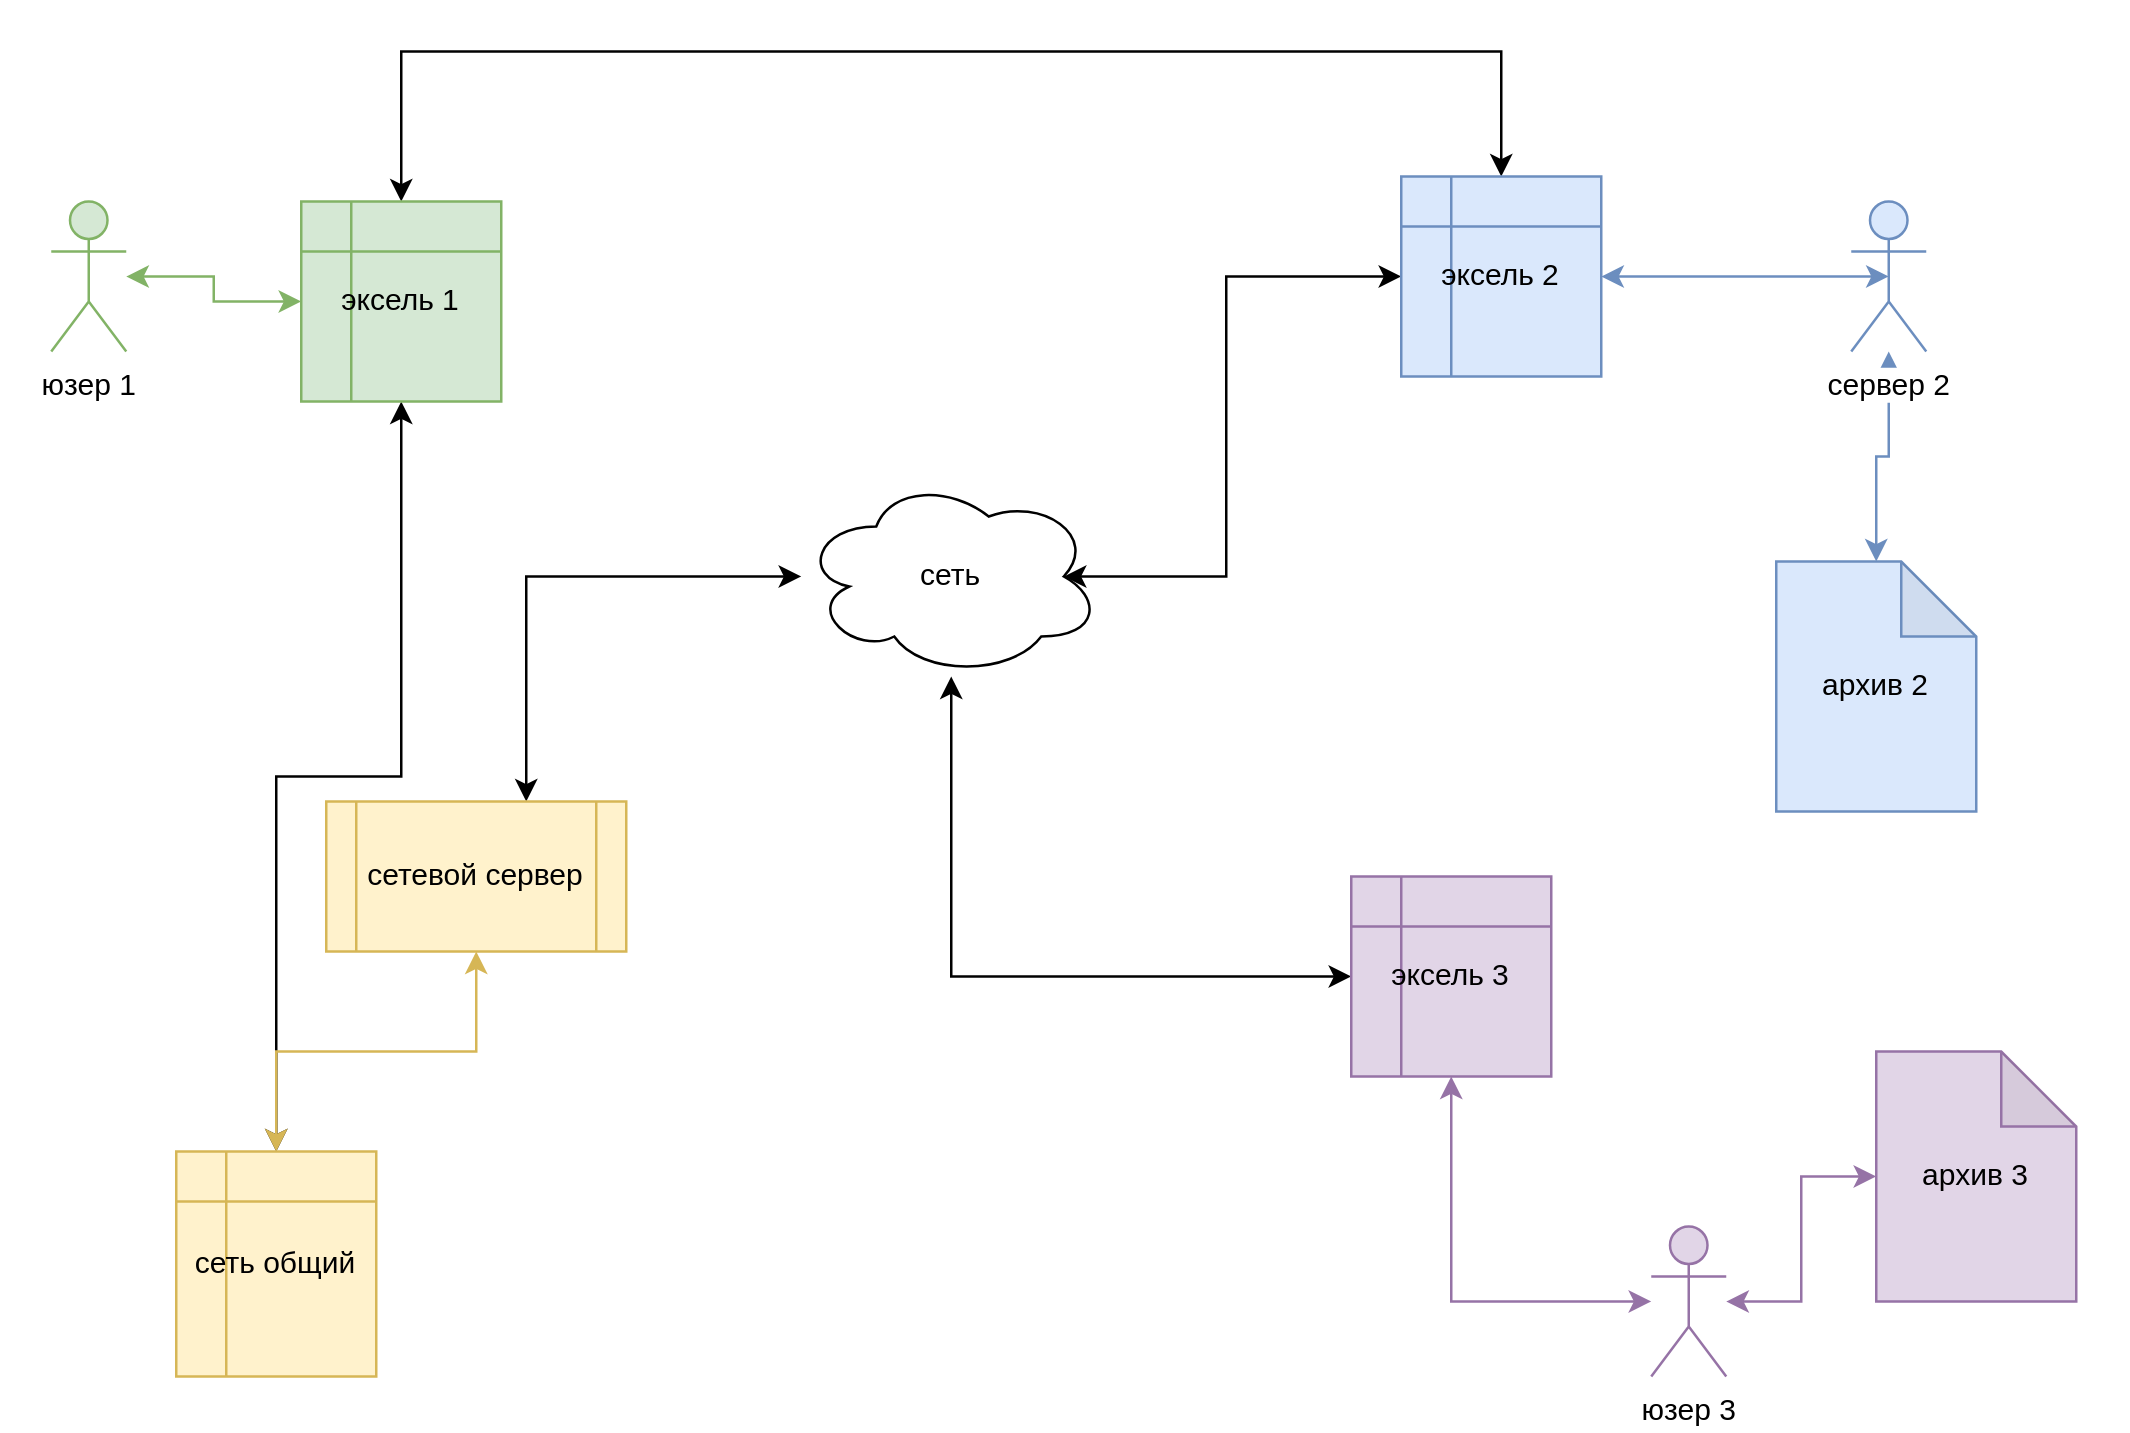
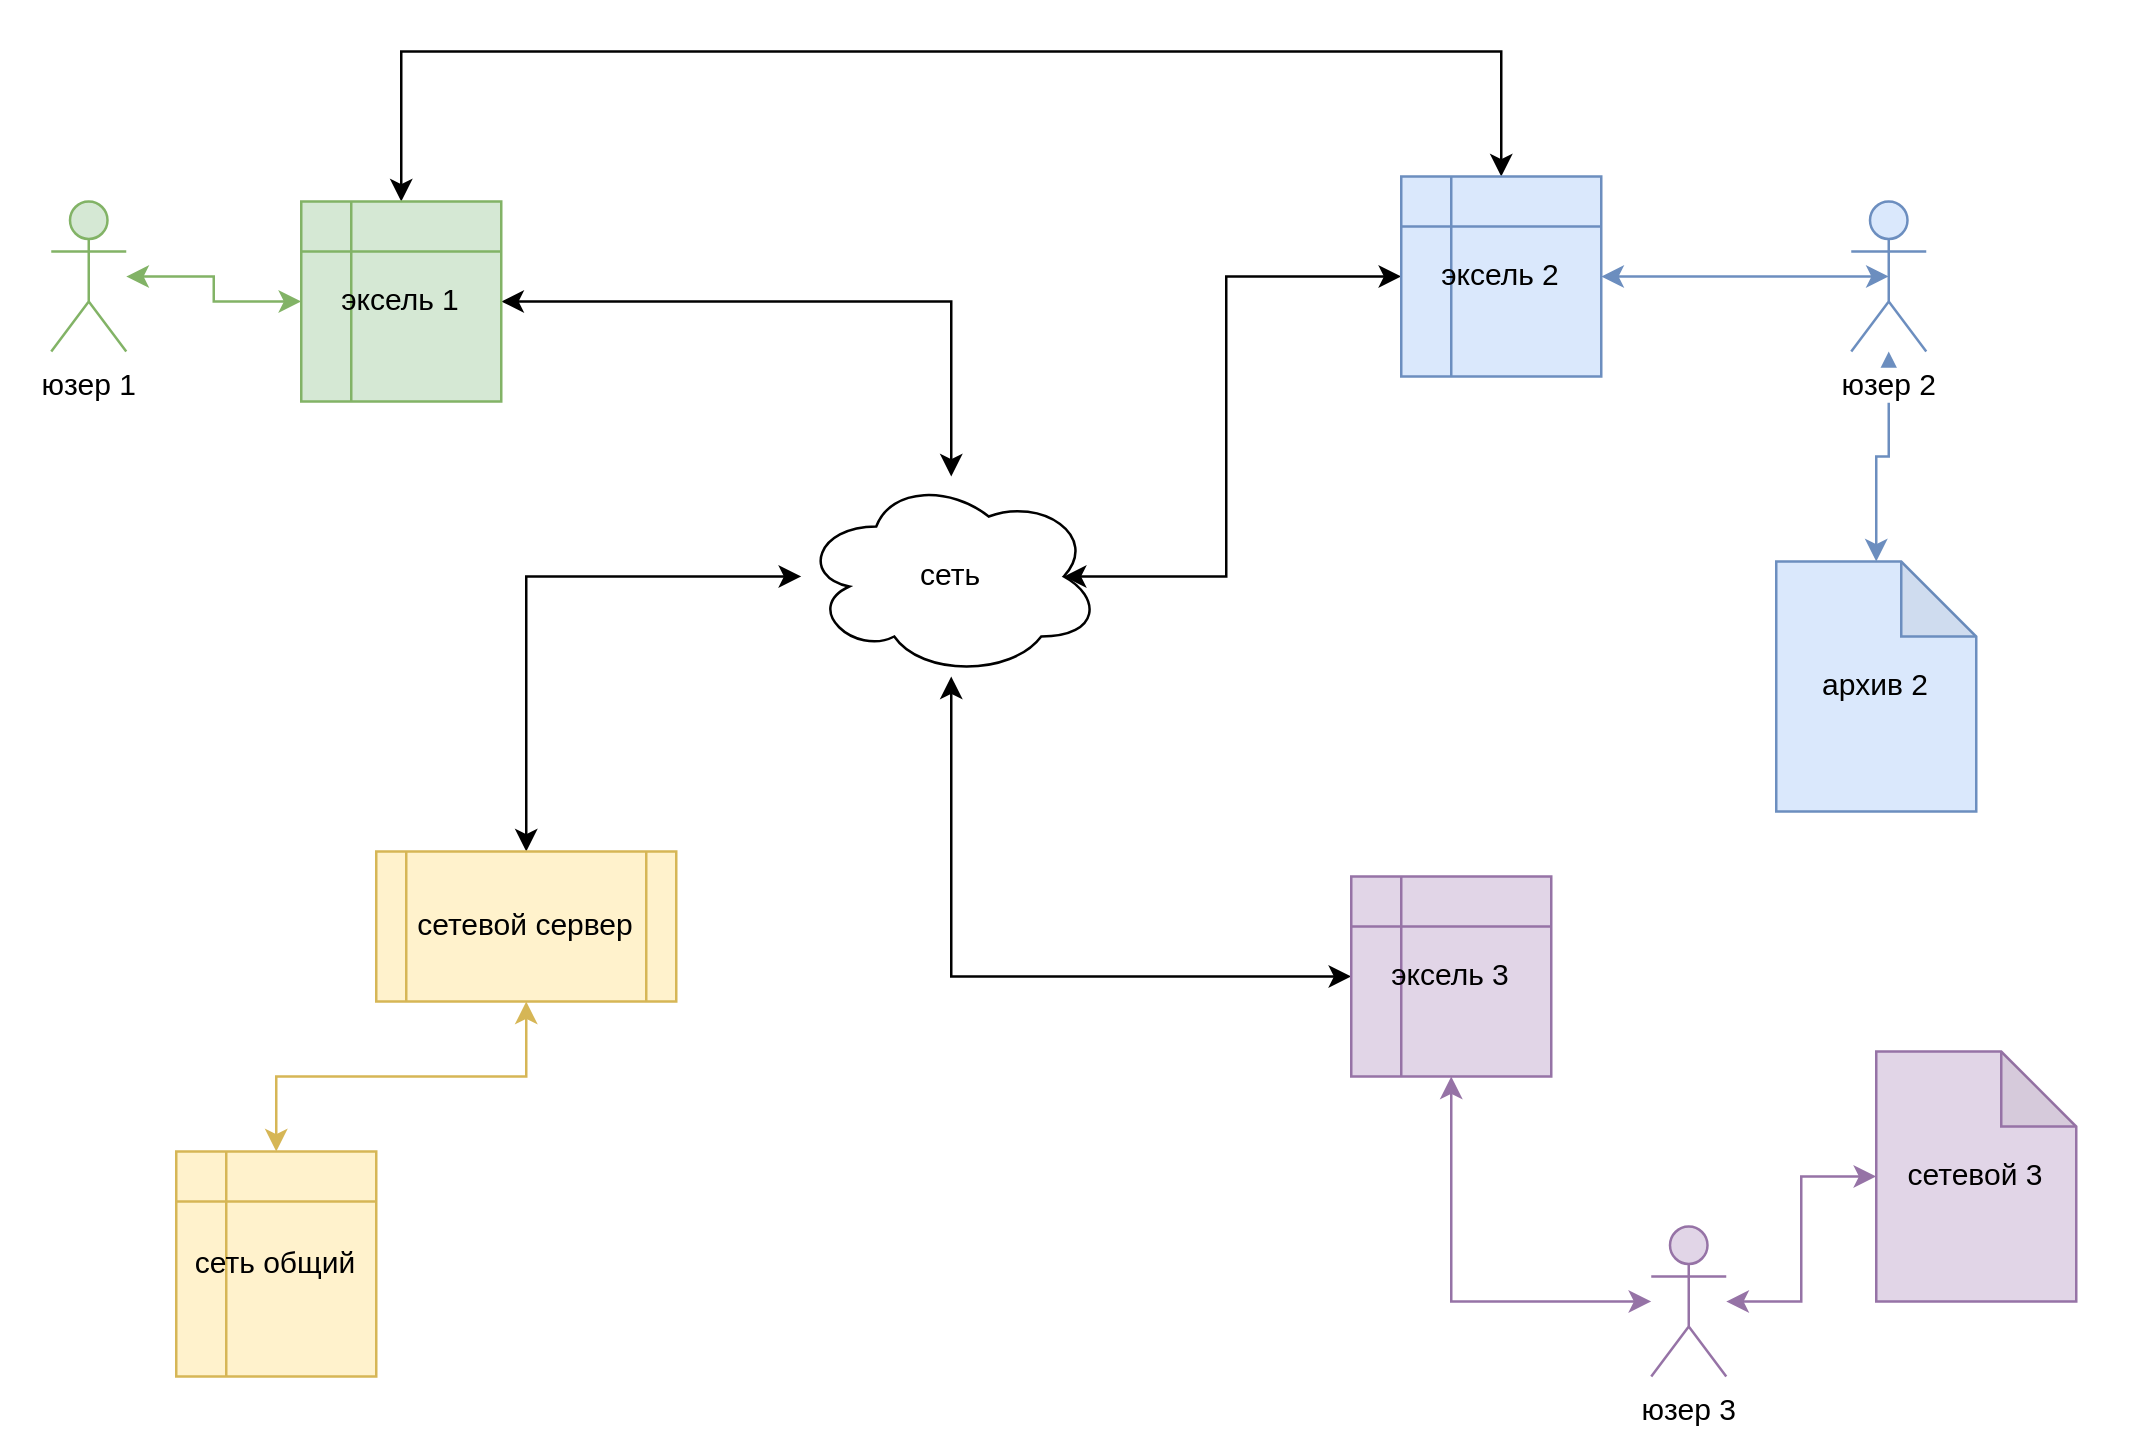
  <mxCell id="0" />
  <mxCell id="1" parent="0" />
  <mxCell id="2" style="edgeStyle=orthogonalEdgeStyle;rounded=0;orthogonalLoop=1;jettySize=auto;html=1;startArrow=classic;startFill=1;fillColor=#d5e8d4;strokeColor=#82b366;" edge="1" parent="1" source="3" target="11"><mxGeometry relative="1" as="geometry" /></mxCell>
  <mxCell id="3" value="юзер 1" style="shape=umlActor;verticalLabelPosition=bottom;labelBackgroundColor=#ffffff;verticalAlign=top;html=1;outlineConnect=0;fillColor=#d5e8d4;strokeColor=#82b366;" vertex="1" parent="1"><mxGeometry x="20" y="80" width="30" height="60" as="geometry" /></mxCell>
  <mxCell id="4" style="edgeStyle=orthogonalEdgeStyle;rounded=0;orthogonalLoop=1;jettySize=auto;html=1;startArrow=classic;startFill=1;fillColor=#dae8fc;strokeColor=#6c8ebf;" edge="1" parent="1" source="5" target="18"><mxGeometry relative="1" as="geometry" /></mxCell>
- <mxCell id="5" value="сервер 2" style="shape=umlActor;verticalLabelPosition=bottom;labelBackgroundColor=#ffffff;verticalAlign=top;html=1;outlineConnect=0;fillColor=#dae8fc;strokeColor=#6c8ebf;" vertex="1" parent="1"><mxGeometry x="740" y="80" width="30" height="60" as="geometry" /></mxCell>
+ <mxCell id="5" value="юзер 2" style="shape=umlActor;verticalLabelPosition=bottom;labelBackgroundColor=#ffffff;verticalAlign=top;html=1;outlineConnect=0;fillColor=#dae8fc;strokeColor=#6c8ebf;" vertex="1" parent="1"><mxGeometry x="740" y="80" width="30" height="60" as="geometry" /></mxCell>
  <mxCell id="6" style="edgeStyle=orthogonalEdgeStyle;rounded=0;orthogonalLoop=1;jettySize=auto;html=1;startArrow=classic;startFill=1;fillColor=#e1d5e7;strokeColor=#9673a6;" edge="1" parent="1" source="8" target="16"><mxGeometry relative="1" as="geometry" /></mxCell>
  <mxCell id="7" style="edgeStyle=orthogonalEdgeStyle;rounded=0;orthogonalLoop=1;jettySize=auto;html=1;startArrow=classic;startFill=1;fillColor=#e1d5e7;strokeColor=#9673a6;" edge="1" parent="1" source="8" target="19"><mxGeometry relative="1" as="geometry" /></mxCell>
  <mxCell id="8" value="юзер 3" style="shape=umlActor;verticalLabelPosition=bottom;labelBackgroundColor=#ffffff;verticalAlign=top;html=1;outlineConnect=0;fillColor=#e1d5e7;strokeColor=#9673a6;" vertex="1" parent="1"><mxGeometry x="660" y="490" width="30" height="60" as="geometry" /></mxCell>
- <mxCell id="9" style="edgeStyle=orthogonalEdgeStyle;rounded=0;orthogonalLoop=1;jettySize=auto;html=1;startArrow=classic;startFill=1;" edge="1" parent="1" source="11" target="23"><mxGeometry relative="1" as="geometry"><mxPoint x="240" y="120" as="targetPoint" /></mxGeometry></mxCell>
+ <mxCell id="9" style="edgeStyle=orthogonalEdgeStyle;rounded=0;orthogonalLoop=1;jettySize=auto;html=1;startArrow=classic;startFill=1;" edge="1" parent="1" source="11" target="17"><mxGeometry relative="1" as="geometry"><mxPoint x="240" y="120" as="targetPoint" /></mxGeometry></mxCell>
  <mxCell id="10" style="edgeStyle=orthogonalEdgeStyle;rounded=0;orthogonalLoop=1;jettySize=auto;html=1;startArrow=classic;startFill=1;" edge="1" parent="1" source="11" target="14"><mxGeometry relative="1" as="geometry"><Array as="points"><mxPoint x="160" y="20" /><mxPoint x="600" y="20" /></Array></mxGeometry></mxCell>
  <mxCell id="11" value="эксель 1" style="shape=internalStorage;whiteSpace=wrap;html=1;backgroundOutline=1;fillColor=#d5e8d4;strokeColor=#82b366;" vertex="1" parent="1"><mxGeometry x="120" y="80" width="80" height="80" as="geometry" /></mxCell>
  <mxCell id="12" style="edgeStyle=orthogonalEdgeStyle;rounded=0;orthogonalLoop=1;jettySize=auto;html=1;entryX=0.5;entryY=0.5;entryDx=0;entryDy=0;entryPerimeter=0;startArrow=classic;startFill=1;fillColor=#dae8fc;strokeColor=#6c8ebf;" edge="1" parent="1" source="14" target="5"><mxGeometry relative="1" as="geometry" /></mxCell>
  <mxCell id="13" style="edgeStyle=orthogonalEdgeStyle;rounded=0;orthogonalLoop=1;jettySize=auto;html=1;entryX=0.875;entryY=0.5;entryDx=0;entryDy=0;entryPerimeter=0;startArrow=classic;startFill=1;" edge="1" parent="1" source="14" target="17"><mxGeometry relative="1" as="geometry"><Array as="points"><mxPoint x="490" y="110" /><mxPoint x="490" y="230" /></Array></mxGeometry></mxCell>
  <mxCell id="14" value="эксель 2" style="shape=internalStorage;whiteSpace=wrap;html=1;backgroundOutline=1;fillColor=#dae8fc;strokeColor=#6c8ebf;" vertex="1" parent="1"><mxGeometry x="560" y="70" width="80" height="80" as="geometry" /></mxCell>
  <mxCell id="15" style="edgeStyle=orthogonalEdgeStyle;rounded=0;orthogonalLoop=1;jettySize=auto;html=1;startArrow=classic;startFill=1;" edge="1" parent="1" source="16" target="17"><mxGeometry relative="1" as="geometry" /></mxCell>
  <mxCell id="16" value="эксель 3" style="shape=internalStorage;whiteSpace=wrap;html=1;backgroundOutline=1;fillColor=#e1d5e7;strokeColor=#9673a6;" vertex="1" parent="1"><mxGeometry x="540" y="350" width="80" height="80" as="geometry" /></mxCell>
  <mxCell id="17" value="сеть" style="ellipse;shape=cloud;whiteSpace=wrap;html=1;" vertex="1" parent="1"><mxGeometry x="320" y="190" width="120" height="80" as="geometry" /></mxCell>
  <mxCell id="18" value="архив 2" style="shape=note;whiteSpace=wrap;html=1;backgroundOutline=1;darkOpacity=0.05;fillColor=#dae8fc;strokeColor=#6c8ebf;" vertex="1" parent="1"><mxGeometry x="710" y="224" width="80" height="100" as="geometry" /></mxCell>
- <mxCell id="19" value="архив 3" style="shape=note;whiteSpace=wrap;html=1;backgroundOutline=1;darkOpacity=0.05;fillColor=#e1d5e7;strokeColor=#9673a6;" vertex="1" parent="1"><mxGeometry x="750" y="420" width="80" height="100" as="geometry" /></mxCell>
+ <mxCell id="19" value="сетевой 3" style="shape=note;whiteSpace=wrap;html=1;backgroundOutline=1;darkOpacity=0.05;fillColor=#e1d5e7;strokeColor=#9673a6;" vertex="1" parent="1"><mxGeometry x="750" y="420" width="80" height="100" as="geometry" /></mxCell>
  <mxCell id="20" style="edgeStyle=orthogonalEdgeStyle;rounded=0;orthogonalLoop=1;jettySize=auto;html=1;startArrow=classic;startFill=1;" edge="1" parent="1" source="21" target="17"><mxGeometry relative="1" as="geometry"><Array as="points"><mxPoint x="210" y="230" /></Array></mxGeometry></mxCell>
- <mxCell id="21" value="сетевой сервер" style="shape=process;whiteSpace=wrap;html=1;backgroundOutline=1;fillColor=#fff2cc;strokeColor=#d6b656;" vertex="1" parent="1"><mxGeometry x="130" y="320" width="120" height="60" as="geometry" /></mxCell>
+ <mxCell id="21" value="сетевой сервер" style="shape=process;whiteSpace=wrap;html=1;backgroundOutline=1;fillColor=#fff2cc;strokeColor=#d6b656;" vertex="1" parent="1"><mxGeometry x="150" y="340" width="120" height="60" as="geometry" /></mxCell>
  <mxCell id="22" style="edgeStyle=orthogonalEdgeStyle;rounded=0;orthogonalLoop=1;jettySize=auto;html=1;startArrow=classic;startFill=1;fillColor=#fff2cc;strokeColor=#d6b656;" edge="1" parent="1" source="23" target="21"><mxGeometry relative="1" as="geometry" /></mxCell>
  <mxCell id="23" value="сеть общий" style="shape=internalStorage;whiteSpace=wrap;html=1;backgroundOutline=1;fillColor=#fff2cc;strokeColor=#d6b656;" vertex="1" parent="1"><mxGeometry x="70" y="460" width="80" height="90" as="geometry" /></mxCell>
